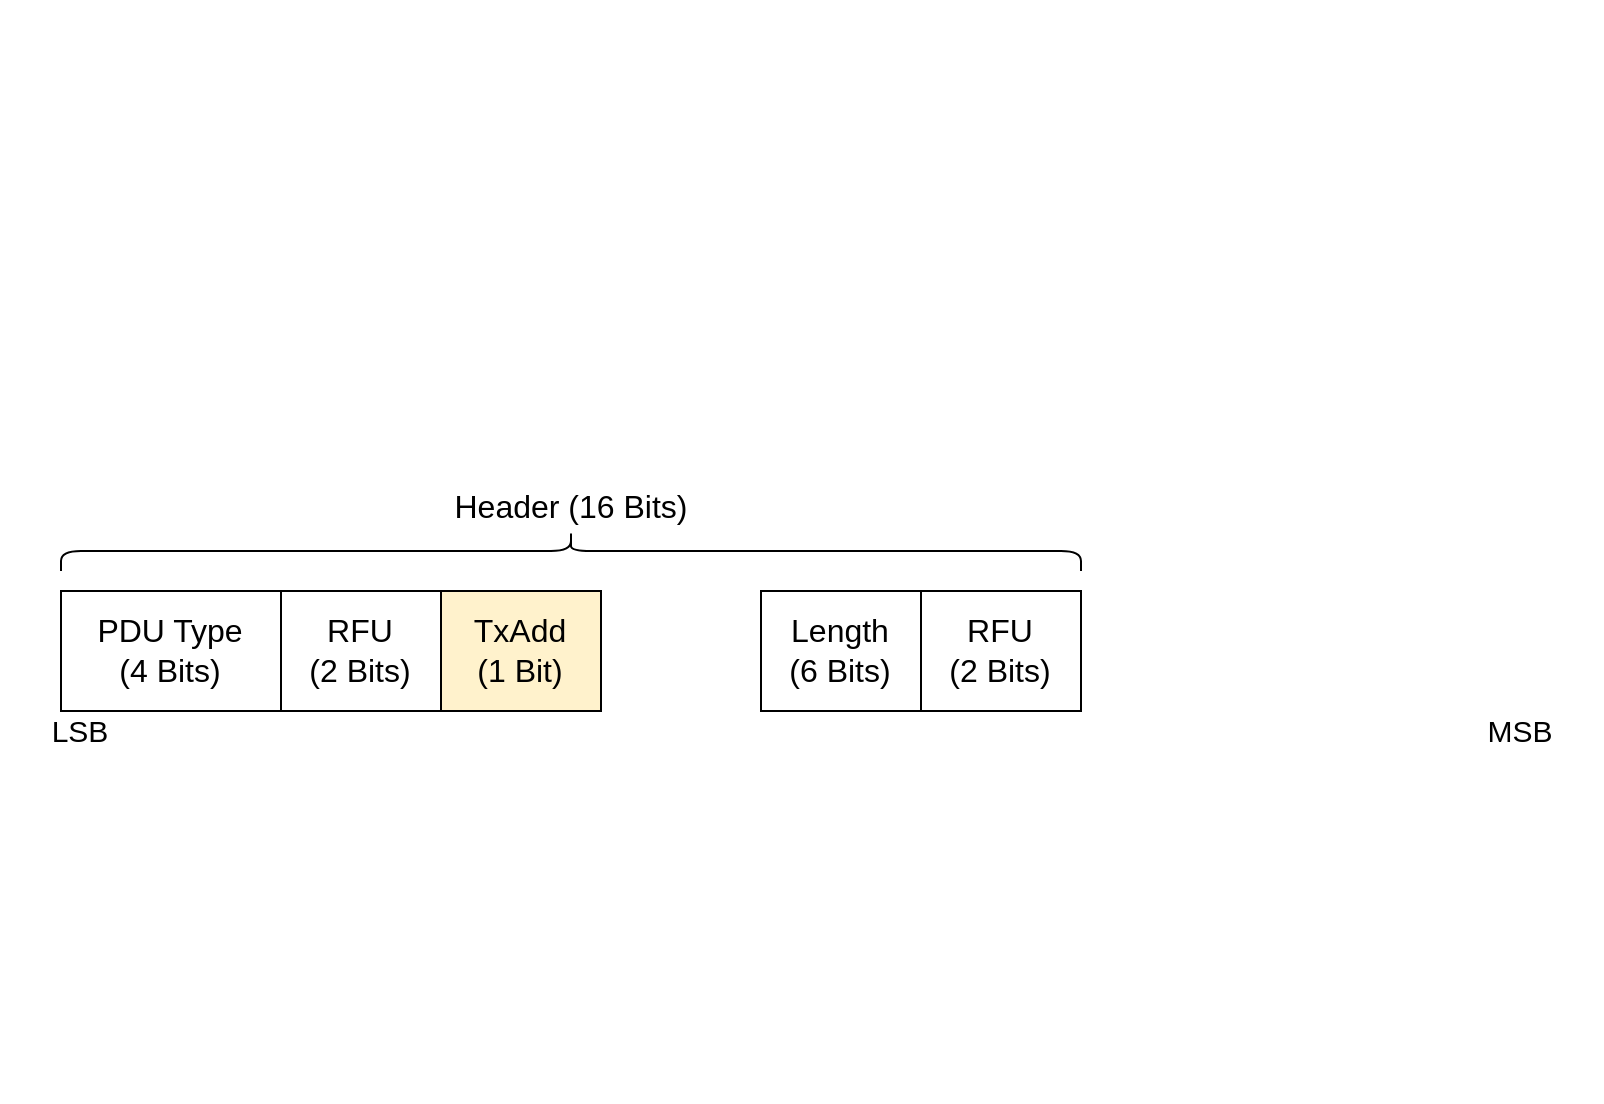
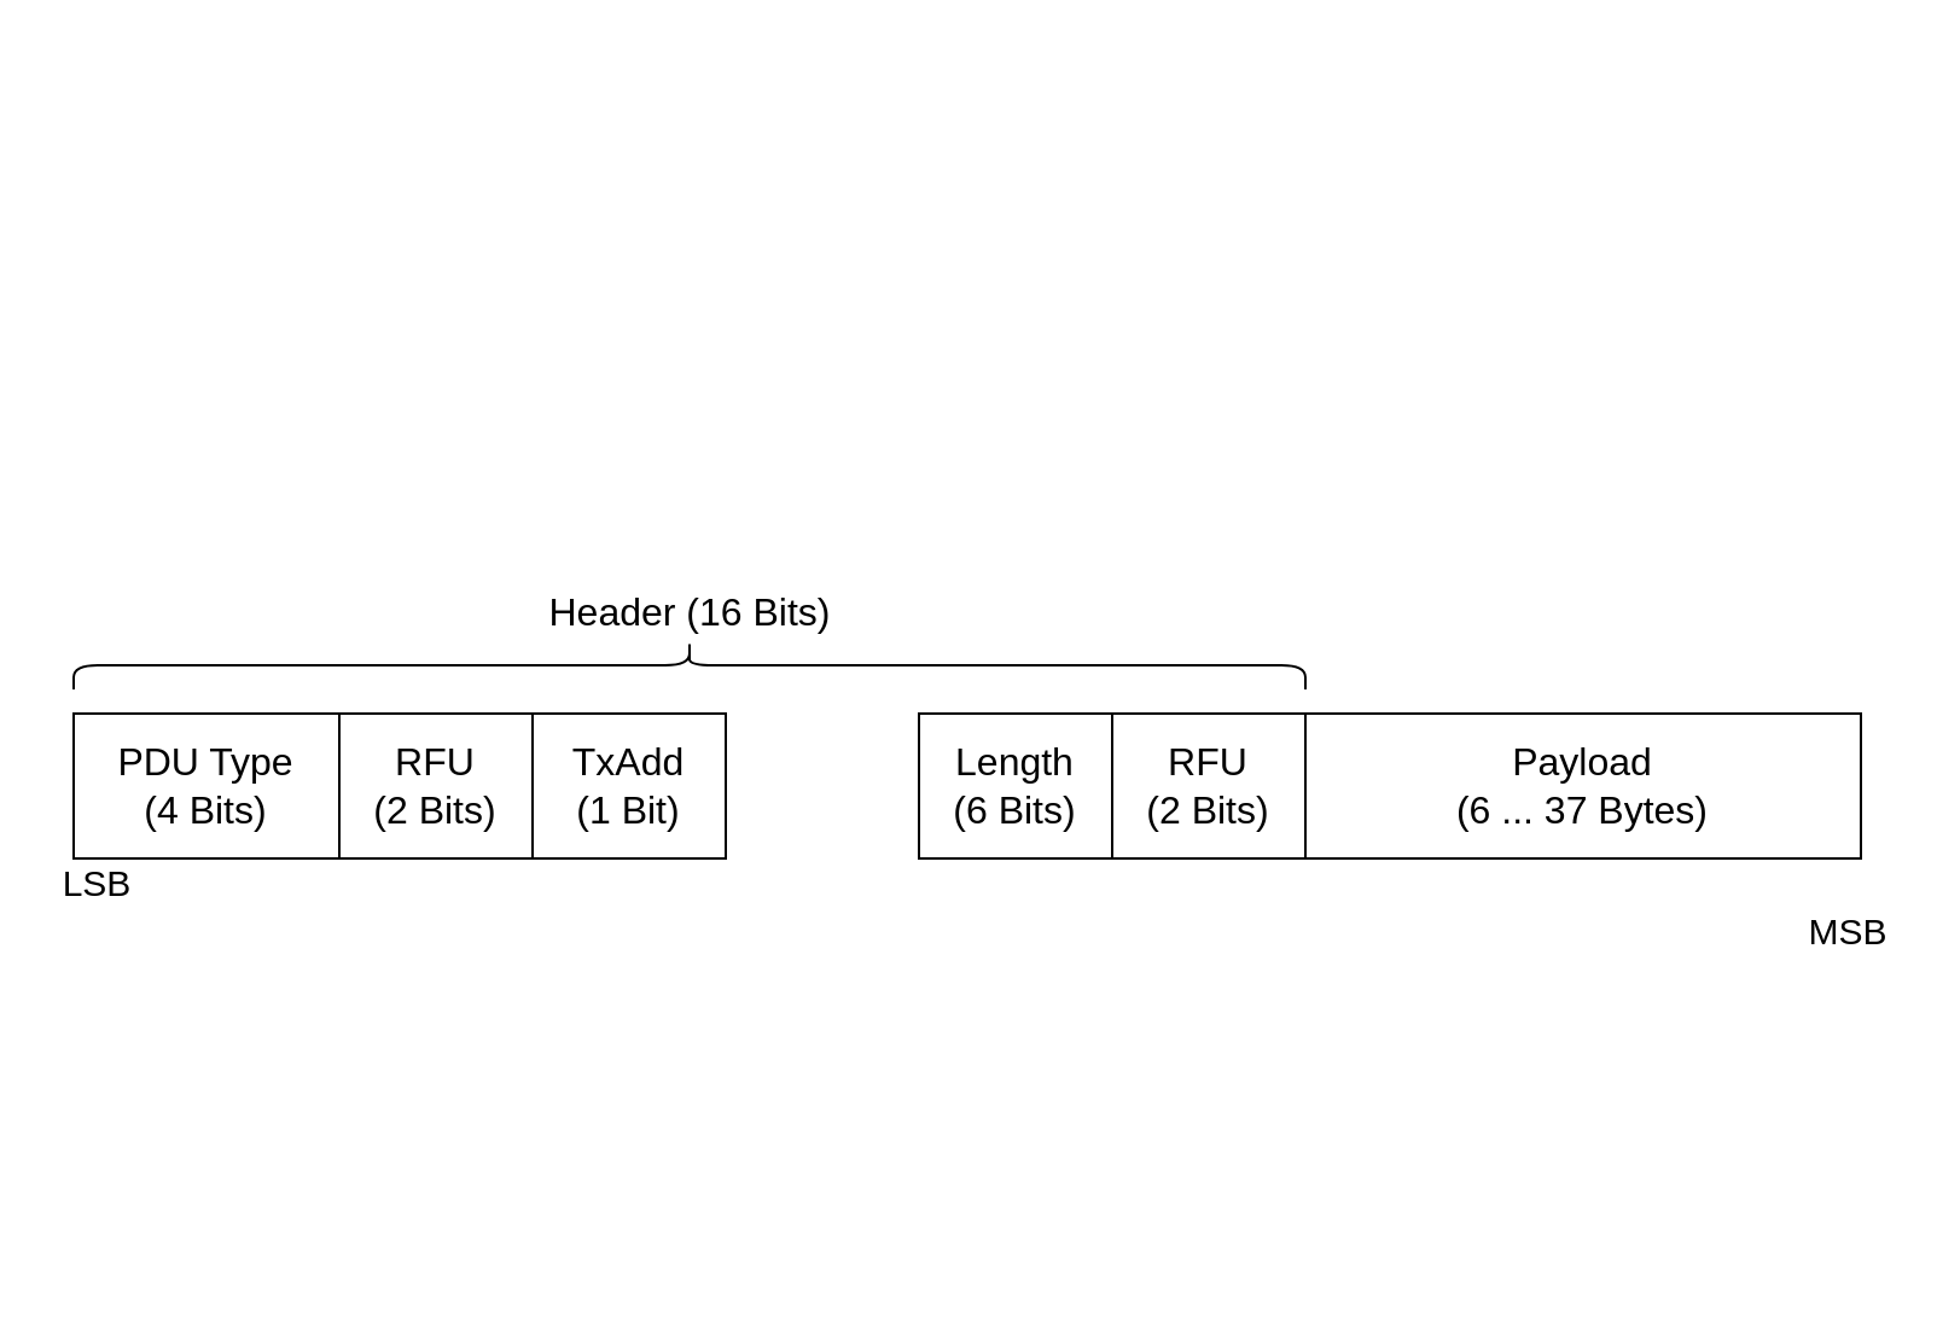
  <mxCell id="0" />
  <mxCell id="1" parent="0" />
  <mxCell id="2" value="&lt;font style=&quot;font-size: 16px&quot;&gt;RFU&lt;br&gt;(2 Bits)&lt;/font&gt;" style="rounded=0;whiteSpace=wrap;html=1;" parent="1" vertex="1"><mxGeometry x="140" y="295" width="80" height="60" as="geometry" /></mxCell>
  <mxCell id="3" value="&lt;span style=&quot;font-size: 16px&quot;&gt;PDU Type&lt;br&gt;(4 Bits)&lt;br&gt;&lt;/span&gt;" style="rounded=0;whiteSpace=wrap;html=1;" parent="1" vertex="1"><mxGeometry x="30" y="295" width="110" height="60" as="geometry" /></mxCell>
- <mxCell id="4" value="MSB" style="text;html=1;strokeColor=none;fillColor=none;align=center;verticalAlign=middle;whiteSpace=wrap;rounded=0;fontSize=15;" parent="1" vertex="1"><mxGeometry x="740" y="355" width="40" height="20" as="geometry" /></mxCell>
+ <mxCell id="4" value="MSB" style="text;html=1;strokeColor=none;fillColor=none;align=center;verticalAlign=middle;whiteSpace=wrap;rounded=0;fontSize=15;" parent="1" vertex="1"><mxGeometry x="745" y="375" width="40" height="20" as="geometry" /></mxCell>
  <mxCell id="5" value="LSB" style="text;html=1;strokeColor=none;fillColor=none;align=center;verticalAlign=middle;whiteSpace=wrap;rounded=0;fontSize=15;" parent="1" vertex="1"><mxGeometry y="355" width="40" height="20" as="geometry" x="20" /></mxCell>
- <mxCell id="7" value="&lt;font style=&quot;font-size: 16px&quot;&gt;TxAdd&lt;br&gt;(1 Bit)&lt;/font&gt;" style="rounded=0;whiteSpace=wrap;html=1;fillColor=#fff2cc;" parent="1" vertex="1"><mxGeometry x="220" y="295" width="80" height="60" as="geometry" /></mxCell>
+ <mxCell id="6" value="&lt;font style=&quot;font-size: 16px&quot;&gt;Payload&lt;br&gt;(6 ... 37 Bytes)&lt;br&gt;&lt;/font&gt;" style="rounded=0;whiteSpace=wrap;html=1;" parent="1" vertex="1"><mxGeometry x="540" y="295" width="230" height="60" as="geometry" /></mxCell>
+ <mxCell id="7" value="&lt;font style=&quot;font-size: 16px&quot;&gt;TxAdd&lt;br&gt;(1 Bit)&lt;/font&gt;" style="rounded=0;whiteSpace=wrap;html=1;" parent="1" vertex="1"><mxGeometry x="220" y="295" width="80" height="60" as="geometry" /></mxCell>
  <mxCell id="8" value="&lt;font style=&quot;font-size: 16px&quot;&gt;Length&lt;br&gt;(6 Bits)&lt;/font&gt;" style="rounded=0;whiteSpace=wrap;html=1;" parent="1" vertex="1"><mxGeometry x="380" y="295" width="80" height="60" as="geometry" /></mxCell>
  <mxCell id="9" value="&lt;font style=&quot;font-size: 16px&quot;&gt;RFU&lt;br&gt;(2 Bits)&lt;br&gt;&lt;/font&gt;" style="rounded=0;whiteSpace=wrap;html=1;" parent="1" vertex="1"><mxGeometry x="460" y="295" width="80" height="60" as="geometry" /></mxCell>
  <mxCell id="10" value="" style="shape=curlyBracket;whiteSpace=wrap;html=1;rounded=1;flipH=1;rotation=-90;" parent="1" vertex="1"><mxGeometry x="275" y="20" width="20" height="510" as="geometry" /></mxCell>
  <mxCell id="11" value="&lt;font style=&quot;font-size: 16px&quot;&gt;Header (16 Bits)&lt;/font&gt;" style="text;html=1;strokeColor=none;fillColor=none;align=center;verticalAlign=middle;whiteSpace=wrap;rounded=0;" parent="1" vertex="1"><mxGeometry x="222.5" y="243" width="125" height="20" as="geometry" /></mxCell>
